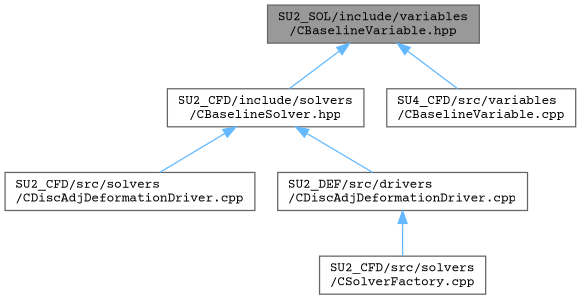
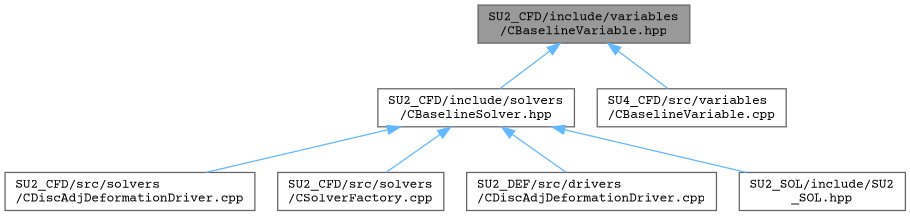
  digraph {
    fontname="Courier Prime"
    node [color=grey40 fillcolor=white fontname="Courier Prime" fontsize=10 shape=box style=filled]
    edge [color=steelblue1 dir=back fontname="Courier Prime" fontsize=10 labelfontname=Helvetica labelfontsize=10 style=solid]
-   n1 [color=gray40 fillcolor=grey60 fontcolor=black height=0.2 label="SU2_SOL/include/variables\l/CBaselineVariable.hpp" width=0.4]
+   n1 [color=gray40 fillcolor=grey60 fontcolor=black height=0.2 label="SU2_CFD/include/variables\l/CBaselineVariable.hpp" width=0.4]
    n2 [height=0.2 label="SU2_CFD/include/solvers\l/CBaselineSolver.hpp" width=0.4]
    n3 [height=0.2 label="SU4_CFD/src/variables\l/CBaselineVariable.cpp" width=0.4]
    n4 [height=0.2 label="SU2_CFD/src/solvers\l/CDiscAdjDeformationDriver.cpp" width=0.4]
    n5 [height=0.2 label="SU2_CFD/src/solvers\l/CSolverFactory.cpp" width=0.4]
    n6 [height=0.2 label="SU2_DEF/src/drivers\l/CDiscAdjDeformationDriver.cpp" width=0.4]
+   n7 [height=0.2 label="SU2_SOL/include/SU2\l_SOL.hpp" width=0.4]
    n1 -> n2
    n1 -> n3
    n2 -> n4
-   n6 -> n5
+   n2 -> n5
    n2 -> n6
+   n2 -> n7
  }
